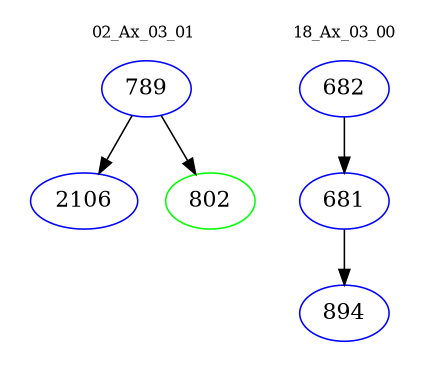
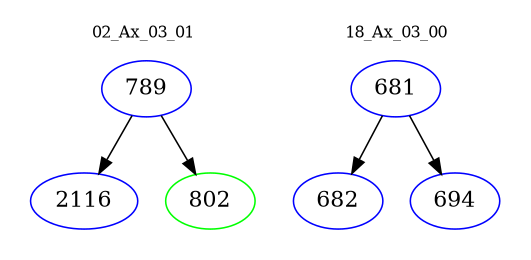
  digraph {
    node [color=blue]
    edge [color=black]
    n1 [label=789]
-   n2 [label=2106]
+   n2 [label=2116]
    n3 [color=green label=802]
    n4 [label=682]
    n5 [label=681]
-   n6 [label=894]
+   n6 [label=694]
    subgraph cluster_1 {
      color=white
      fontsize=10
      label="02_Ax_03_01"
      n1
      n2
      n3
    }
    subgraph cluster_2 {
      color=white
      fontsize=10
      label="18_Ax_03_00"
      n4
      n5
      n6
    }
    n1 -> n2
    n1 -> n3
-   n4 -> n5
+   n5 -> n4
    n5 -> n6
  }
